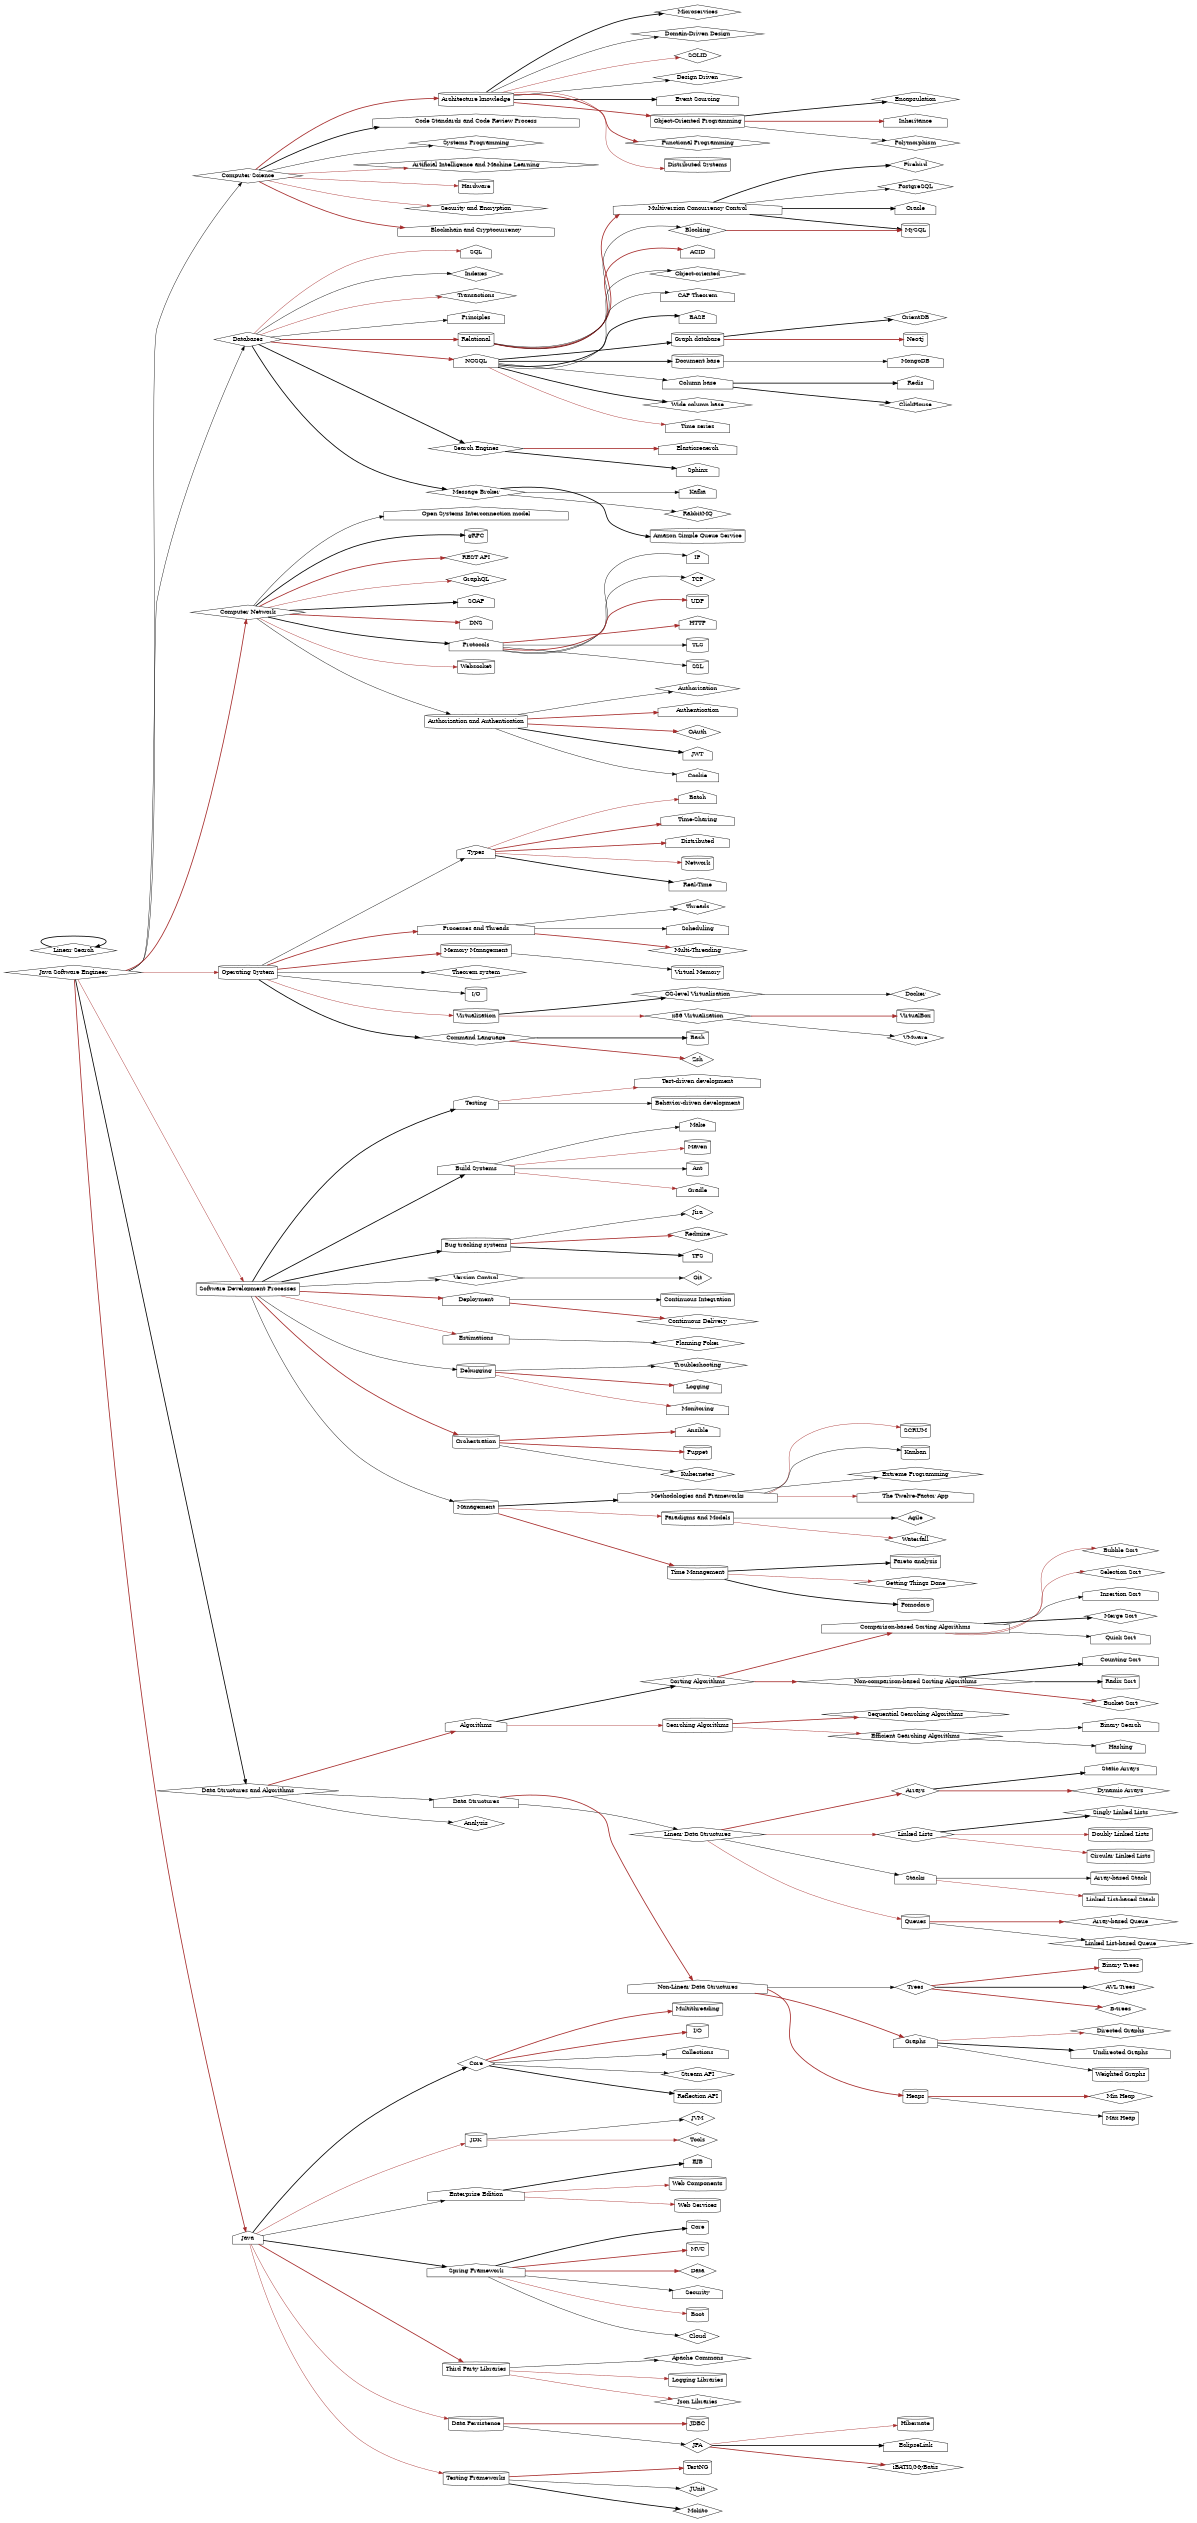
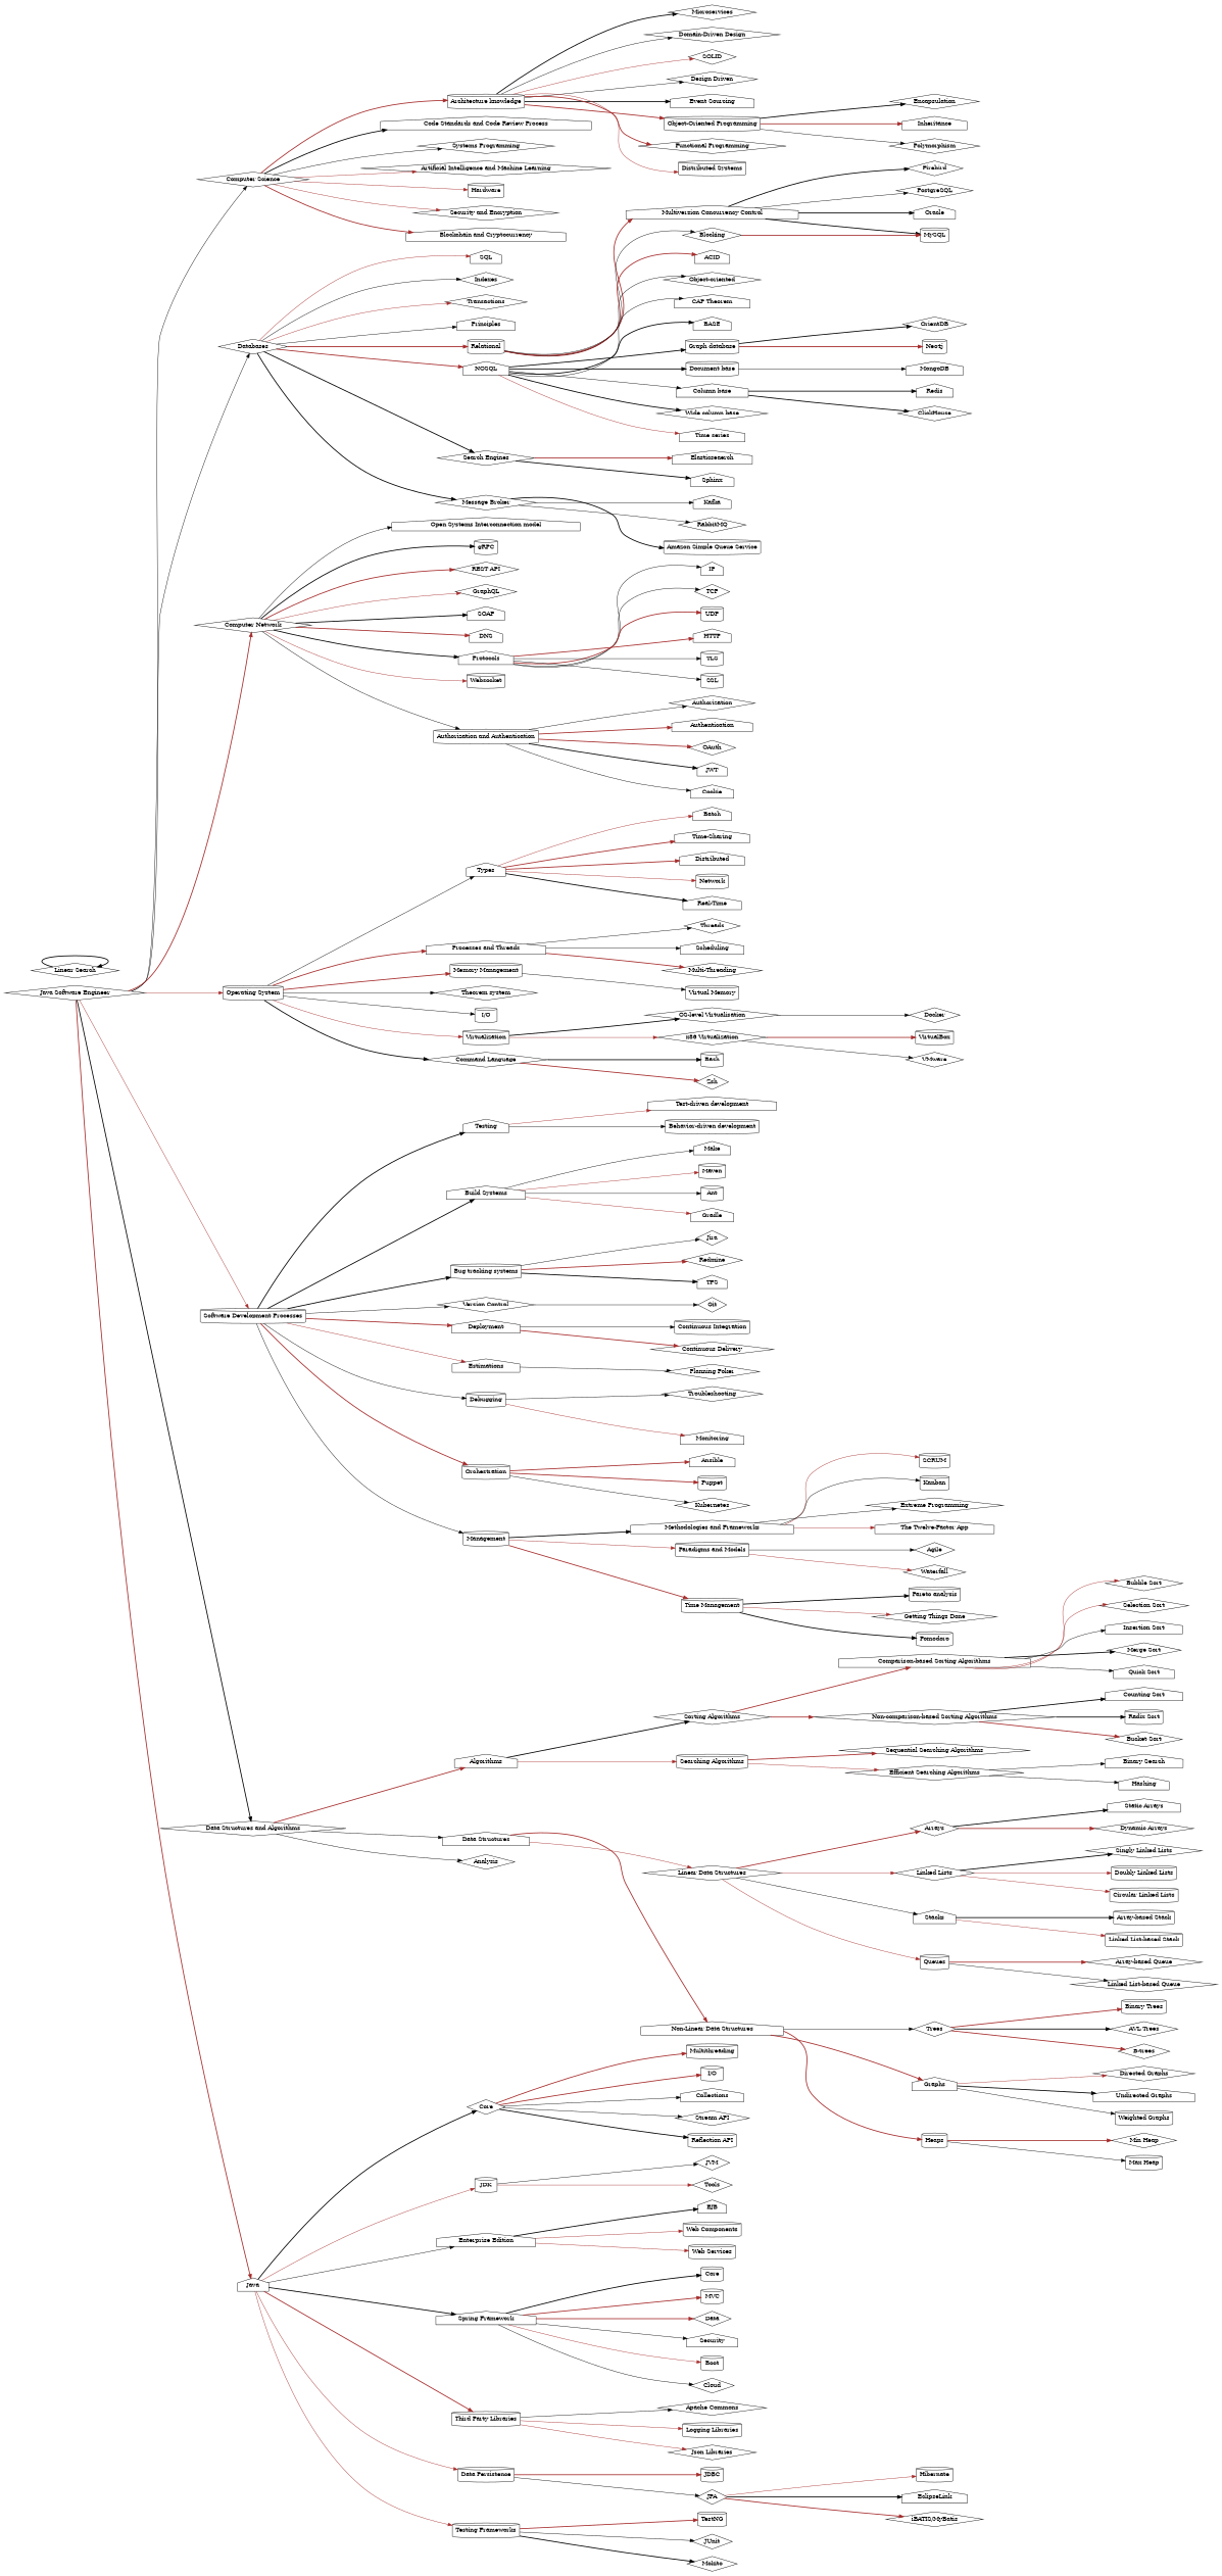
  digraph {
    rankdir=LR
    node [shape=diamond]
    edge [color=black style=solid]
    n1 [label="Computer Science"]
    n2 [label="Architecture knowledge" shape=cylinder]
    n3 [label="Code Standards and Code Review Process" shape=house]
    n4 [label="Systems Programming"]
    n5 [label="Artificial Intelligence and Machine Learning"]
    n6 [label=Hardware shape=cylinder]
    n7 [label="Security and Encryption"]
    n8 [label="Blockchain and Cryptocurrency" shape=house]
    n9 [label=Microservices]
    n10 [label="Domain-Driven Design"]
    n11 [label=SOLID]
    n12 [label="Design Driven"]
    n13 [label="Event Sourcing" shape=house]
    n14 [label="Object-Oriented Programming" shape=cylinder]
    n15 [label="Functional Programming"]
    n16 [label="Distributed Systems" shape=cylinder]
    n17 [label=Encapsulation]
    n18 [label=Inheritance shape=house]
    n19 [label=Polymorphism]
    n20 [label=Databases]
    n21 [label=SQL shape=house]
    n22 [label=Indexes]
    n23 [label=Transactions]
    n24 [label=Principles shape=house]
    n25 [label=Relational shape=cylinder]
    n26 [label=NOSQL shape=house]
    n27 [label="Search Engines"]
    n28 [label="Message Broker"]
    n29 [label="Multiversion Concurrency Control" shape=house]
    n30 [label=Blocking]
    n31 [label=ACID shape=house]
    n32 [label="Object-oriented"]
    n33 [label="CAP Theorem" shape=house]
    n34 [label=BASE shape=house]
    n35 [label="Graph database" shape=cylinder]
    n36 [label="Document base" shape=cylinder]
    n37 [label="Column base" shape=house]
    n38 [label="Wide column base"]
    n39 [label="Time series" shape=house]
    n40 [label=Elasticseaerch shape=house]
    n41 [label=Sphinx shape=house]
    n42 [label=Kafka shape=house]
    n43 [label=RabbitMQ]
    n44 [label="Amazon Simple Queue Service" shape=cylinder]
    n45 [label=Firebird]
    n46 [label=PostgreSQL]
    n47 [label=Oracle shape=house]
    n48 [label=MySQL shape=cylinder]
    n49 [label=OrientDB]
    n50 [label=Neo4j shape=cylinder]
    n51 [label=MongoDB shape=house]
    n52 [label=Redis shape=house]
    n53 [label=ClickHouse]
    n54 [label="Computer Network"]
    n55 [label="Open Systems Interconnection model" shape=house]
    n56 [label=gRPC shape=cylinder]
    n57 [label="REST API"]
    n58 [label=GraphQL]
    n59 [label=SOAP shape=house]
    n60 [label=DNS shape=house]
    n61 [label=Protocols shape=house]
    n62 [label=Websocket shape=cylinder]
    n63 [label="Authorization and Authentication" shape=cylinder]
    n64 [label=IP shape=house]
    n65 [label=TCP]
    n66 [label=UDP shape=cylinder]
    n67 [label=HTTP shape=house]
    n68 [label=TLS shape=cylinder]
    n69 [label=SSL shape=cylinder]
    n70 [label=Authorization]
    n71 [label=Authentication shape=house]
    n72 [label=OAuth]
    n73 [label=JWT shape=house]
    n74 [label=Cookie shape=house]
    n75 [label="Operating System" shape=cylinder]
    n76 [label=Types shape=house]
    n77 [label="Processes and Threads" shape=house]
    n78 [label="Memory Management" shape=cylinder]
    n79 [label="Theorem system"]
    n80 [label="I/O" shape=cylinder]
    n81 [label=Virtualization shape=cylinder]
    n82 [label="Command Language"]
    n83 [label=Batch shape=house]
    n84 [label="Time-Sharing" shape=house]
    n85 [label=Distributed shape=house]
    n86 [label=Network shape=cylinder]
    n87 [label="Real-Time" shape=house]
    n88 [label=Threads]
    n89 [label=Scheduling shape=house]
    n90 [label="Multi-Threading"]
    n91 [label="Virtual Memory" shape=cylinder]
    n92 [label="OS-level Virtualisation"]
    n93 [label="x86 Virtualization"]
    n94 [label=Bash shape=cylinder]
    n95 [label=Zsh]
    n96 [label=Docker]
    n97 [label=VirtualBox shape=cylinder]
    n98 [label=VMware]
    n99 [label="Software Development Processes" shape=cylinder]
    n100 [label=Testing shape=house]
    n101 [label="Build Systems" shape=house]
    n102 [label="Bug tracking systems" shape=cylinder]
    n103 [label="Version Control"]
    n104 [label=Deployment shape=house]
    n105 [label=Estimations shape=house]
    n106 [label=Debugging shape=cylinder]
    n107 [label=Orchestration shape=cylinder]
    n108 [label=Management shape=cylinder]
    n109 [label="Test-driven development" shape=house]
    n110 [label="Behavior-driven development" shape=cylinder]
    n111 [label=Make shape=house]
    n112 [label=Maven shape=cylinder]
    n113 [label=Ant shape=cylinder]
    n114 [label=Gradle shape=house]
    n115 [label=Jira]
    n116 [label=Redmine]
    n117 [label=TFS shape=house]
    n118 [label=Git]
    n119 [label="Continuous Integration" shape=cylinder]
    n120 [label="Continuous Delivery"]
    n121 [label="Planning Poker"]
    n122 [label=Troubleshooting]
-   n123 [label=Logging shape=house]
    n124 [label=Monitoring shape=house]
    n125 [label=Ansible shape=house]
    n126 [label=Puppet shape=cylinder]
    n127 [label=Kubernetes]
    n128 [label="Methodologies and Frameworks" shape=house]
    n129 [label="Paradigms and Models" shape=cylinder]
    n130 [label="Time Management" shape=cylinder]
    n131 [label=SCRUM shape=cylinder]
    n132 [label=Kanban shape=cylinder]
    n133 [label="Extreme Programming"]
    n134 [label="The Twelve-Factor App" shape=house]
    n135 [label=Agile]
    n136 [label=Waterfall]
    n137 [label="Pareto analysis" shape=cylinder]
    n138 [label="Getting Things Done"]
    n139 [label=Pomodoro shape=cylinder]
    n140 [label="Data Structures and Algorithms"]
    n141 [label=Algorithms shape=house]
    n142 [label="Data Structures" shape=house]
    n143 [label=Analysis]
    n144 [label="Sorting Algorithms"]
    n145 [label="Searching Algorithms" shape=cylinder]
    n146 [label="Linear Data Structures"]
    n147 [label="Non-Linear Data Structures" shape=house]
    n148 [label="Comparison-based Sorting Algorithms" shape=house]
    n149 [label="Non-comparison-based Sorting Algorithms"]
    n150 [label="Sequential Searching Algorithms"]
    n151 [label="Efficient Searching Algorithms"]
    n152 [label=Arrays]
    n153 [label="Linked Lists"]
    n154 [label=Stacks shape=house]
    n155 [label=Queues shape=cylinder]
    n156 [label=Trees]
    n157 [label=Graphs shape=house]
    n158 [label=Heaps shape=cylinder]
    n159 [label="Bubble Sort"]
    n160 [label="Selection Sort"]
    n161 [label="Insertion Sort" shape=house]
    n162 [label="Merge Sort"]
    n163 [label="Quick Sort" shape=house]
    n164 [label="Counting Sort" shape=house]
    n165 [label="Radix Sort" shape=cylinder]
    n166 [label="Bucket Sort"]
    n167 [label="Binary Search" shape=house]
    n168 [label=Hashing shape=house]
    n169 [label="Static Arrays" shape=house]
    n170 [label="Dynamic Arrays"]
    n171 [label="Singly Linked Lists"]
    n172 [label="Doubly Linked Lists" shape=cylinder]
    n173 [label="Circular Linked Lists" shape=cylinder]
    n174 [label="Array-based Stack" shape=cylinder]
    n175 [label="Linked List-based Stack" shape=cylinder]
    n176 [label="Array-based Queue"]
    n177 [label="Linked List-based Queue"]
    n178 [label="Binary Trees" shape=cylinder]
    n179 [label="AVL Trees"]
    n180 [label="B-trees"]
    n181 [label="Directed Graphs"]
    n182 [label="Undirected Graphs" shape=house]
    n183 [label="Weighted Graphs" shape=cylinder]
    n184 [label="Min Heap"]
    n185 [label="Max Heap" shape=cylinder]
    n186 [label="Linear Search"]
    n187 [label=Java shape=house]
    n188 [label=Core]
    n189 [label=JDK shape=cylinder]
    n190 [label="Enterprise Edition" shape=house]
    n191 [label="Spring Framework" shape=house]
    n192 [label="Third Party Libraries" shape=cylinder]
    n193 [label="Data Persistence" shape=cylinder]
    n194 [label="Testing Frameworks" shape=cylinder]
    n195 [label=Multithreading shape=cylinder]
    n196 [label="I/O" shape=cylinder]
    n197 [label=Collections shape=house]
    n198 [label="Stream API"]
    n199 [label="Reflection API" shape=cylinder]
    n200 [label=JVM]
    n201 [label=Tools]
    n202 [label=EJB shape=house]
    n203 [label="Web Components" shape=cylinder]
    n204 [label="Web Services" shape=cylinder]
    n205 [label=Core shape=cylinder]
    n206 [label=MVC shape=cylinder]
    n207 [label=Data]
    n208 [label=Security shape=house]
    n209 [label=Boot shape=cylinder]
    n210 [label=Cloud]
    n211 [label="Apache Commons"]
    n212 [label="Logging Libraries" shape=cylinder]
    n213 [label="Json Libraries"]
    n214 [label=JDBC shape=cylinder]
    n215 [label=JPA]
    n216 [label=TestNG shape=cylinder]
    n217 [label=JUnit]
    n218 [label=Mokito]
    n219 [label=Hibernate shape=cylinder]
    n220 [label=EclipseLink shape=house]
    n221 [label="iBATIS/MyBatis"]
    n222 [label="Java Software Engineer"]
    n1 -> n2 [color=brown style=bold]
    n1 -> n3 [style=bold]
    n1 -> n4
    n1 -> n5 [color=brown]
    n1 -> n6 [color=brown]
    n1 -> n7 [color=brown]
    n1 -> n8 [color=brown style=bold]
    n2 -> n9 [style=bold]
    n2 -> n10
    n2 -> n11 [color=brown]
    n2 -> n12
    n2 -> n13 [style=bold]
    n2 -> n14 [color=brown style=bold]
    n2 -> n15 [color=brown style=bold]
    n2 -> n16 [color=brown]
    n14 -> n17 [style=bold]
    n14 -> n18 [color=brown style=bold]
    n14 -> n19
    n20 -> n21 [color=brown]
    n20 -> n22
    n20 -> n23 [color=brown]
    n20 -> n24
    n20 -> n25 [color=brown style=bold]
    n20 -> n26 [color=brown style=bold]
    n20 -> n27 [style=bold]
    n20 -> n28 [style=bold]
    n25 -> n29 [color=brown style=bold]
    n25 -> n30
    n25 -> n31 [color=brown style=bold]
    n25 -> n32
    n26 -> n33
    n26 -> n34 [style=bold]
    n26 -> n35 [style=bold]
    n26 -> n36 [style=bold]
    n26 -> n37
    n26 -> n38 [style=bold]
    n26 -> n39 [color=brown]
    n27 -> n40 [color=brown style=bold]
    n27 -> n41 [style=bold]
    n28 -> n42
    n28 -> n43
    n28 -> n44 [style=bold]
    n29 -> n45 [style=bold]
    n29 -> n46
    n29 -> n47 [style=bold]
    n29 -> n48 [style=bold]
    n30 -> n48 [color=brown style=bold]
    n35 -> n49 [style=bold]
    n35 -> n50 [color=brown style=bold]
    n36 -> n51
    n37 -> n52 [style=bold]
    n37 -> n53 [style=bold]
    n54 -> n55
    n54 -> n56 [style=bold]
    n54 -> n57 [color=brown style=bold]
    n54 -> n58 [color=brown]
    n54 -> n59 [style=bold]
    n54 -> n60 [color=brown style=bold]
    n54 -> n61 [style=bold]
    n54 -> n62 [color=brown]
    n54 -> n63
    n61 -> n64
    n61 -> n65
    n61 -> n66 [color=brown style=bold]
    n61 -> n67 [color=brown style=bold]
    n61 -> n68
    n61 -> n69
    n63 -> n70
    n63 -> n71 [color=brown style=bold]
    n63 -> n72 [color=brown style=bold]
    n63 -> n73 [style=bold]
    n63 -> n74
    n75 -> n76
    n75 -> n77 [color=brown style=bold]
    n75 -> n78 [color=brown style=bold]
    n75 -> n79
    n75 -> n80
    n75 -> n81 [color=brown]
    n75 -> n82 [style=bold]
    n76 -> n83 [color=brown]
    n76 -> n84 [color=brown style=bold]
    n76 -> n85 [color=brown style=bold]
    n76 -> n86 [color=brown]
    n76 -> n87 [style=bold]
    n77 -> n88
    n77 -> n89
    n77 -> n90 [color=brown style=bold]
    n78 -> n91
    n81 -> n92 [style=bold]
    n81 -> n93 [color=brown]
    n82 -> n94 [style=bold]
    n82 -> n95 [color=brown style=bold]
    n92 -> n96
    n93 -> n97 [color=brown style=bold]
    n93 -> n98
    n99 -> n100 [style=bold]
    n99 -> n101 [style=bold]
    n99 -> n102 [style=bold]
    n99 -> n103
    n99 -> n104 [color=brown style=bold]
    n99 -> n105 [color=brown]
    n99 -> n106
    n99 -> n107 [color=brown style=bold]
    n99 -> n108
    n100 -> n109 [color=brown]
    n100 -> n110
    n101 -> n111
    n101 -> n112 [color=brown]
    n101 -> n113
    n101 -> n114 [color=brown]
    n102 -> n115
    n102 -> n116 [color=brown style=bold]
    n102 -> n117 [style=bold]
    n103 -> n118
    n104 -> n119
    n104 -> n120 [color=brown style=bold]
    n105 -> n121
    n106 -> n122
-   n106 -> n123 [color=brown style=bold]
    n106 -> n124 [color=brown]
    n107 -> n125 [color=brown style=bold]
    n107 -> n126 [color=brown style=bold]
    n107 -> n127
    n108 -> n128 [style=bold]
    n108 -> n129 [color=brown]
    n108 -> n130 [color=brown style=bold]
    n128 -> n131 [color=brown]
    n128 -> n132
    n128 -> n133
    n128 -> n134 [color=brown]
    n129 -> n135
    n129 -> n136 [color=brown]
    n130 -> n137 [style=bold]
    n130 -> n138 [color=brown]
    n130 -> n139 [style=bold]
    n140 -> n141 [color=brown style=bold]
    n140 -> n142
    n140 -> n143
    n141 -> n144 [style=bold]
    n141 -> n145 [color=brown]
-   n142 -> n146
+   n142 -> n146 [color=brown]
    n142 -> n147 [color=brown style=bold]
    n144 -> n148 [color=brown style=bold]
    n144 -> n149 [color=brown style=bold]
    n145 -> n150 [color=brown style=bold]
    n145 -> n151 [color=brown]
    n146 -> n152 [color=brown style=bold]
    n146 -> n153 [color=brown]
    n146 -> n154
    n146 -> n155 [color=brown]
    n147 -> n156
    n147 -> n157 [color=brown style=bold]
    n147 -> n158 [color=brown style=bold]
    n148 -> n159 [color=brown]
    n148 -> n160 [color=brown]
    n148 -> n161
    n148 -> n162 [style=bold]
    n148 -> n163
    n149 -> n164 [style=bold]
    n149 -> n165 [style=bold]
    n149 -> n166 [color=brown style=bold]
    n151 -> n167
    n151 -> n168
    n152 -> n169 [style=bold]
    n152 -> n170 [color=brown style=bold]
    n153 -> n171 [style=bold]
    n153 -> n172 [color=brown]
    n153 -> n173 [color=brown]
-   n154 -> n174
+   n154 -> n174 [style=bold]
    n154 -> n175 [color=brown]
    n155 -> n176 [color=brown style=bold]
    n155 -> n177
    n156 -> n178 [color=brown style=bold]
    n156 -> n179 [style=bold]
    n156 -> n180 [color=brown style=bold]
    n157 -> n181 [color=brown]
    n157 -> n182 [style=bold]
    n157 -> n183
    n158 -> n184 [color=brown style=bold]
    n158 -> n185
    n186 -> n186 [style=bold]
    n187 -> n188 [style=bold]
    n187 -> n189 [color=brown]
    n187 -> n190
    n187 -> n191 [style=bold]
    n187 -> n192 [color=brown style=bold]
    n187 -> n193 [color=brown]
    n187 -> n194 [color=brown]
    n188 -> n195 [color=brown style=bold]
    n188 -> n196 [color=brown style=bold]
    n188 -> n197
    n188 -> n198
    n188 -> n199 [style=bold]
    n189 -> n200
    n189 -> n201 [color=brown]
    n190 -> n202 [style=bold]
    n190 -> n203 [color=brown]
    n190 -> n204 [color=brown]
    n191 -> n205 [style=bold]
    n191 -> n206 [color=brown style=bold]
    n191 -> n207 [color=brown style=bold]
    n191 -> n208
    n191 -> n209 [color=brown]
    n191 -> n210
    n192 -> n211
    n192 -> n212 [color=brown]
    n192 -> n213 [color=brown]
    n193 -> n214 [color=brown style=bold]
    n193 -> n215
    n194 -> n216 [color=brown style=bold]
    n194 -> n217
    n194 -> n218 [style=bold]
    n215 -> n219 [color=brown]
    n215 -> n220 [style=bold]
    n215 -> n221 [color=brown style=bold]
    n222 -> n1
    n222 -> n20
    n222 -> n54 [color=brown style=bold]
    n222 -> n75 [color=brown]
    n222 -> n99 [color=brown]
    n222 -> n140 [style=bold]
    n222 -> n187 [color=brown style=bold]
  }
